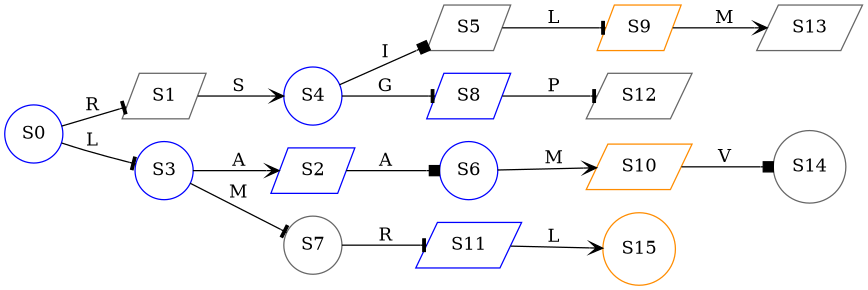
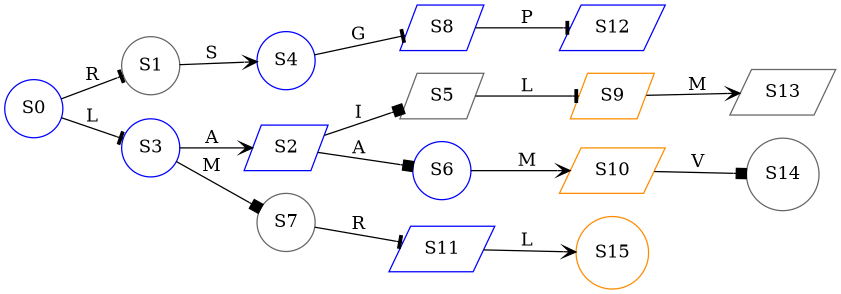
  strict digraph {
    rankdir=LR
    node [color=blue shape=circle]
    edge [arrowhead=tee]
-   S1 [color=gray40 shape=parallelogram]
+   S1 [color=gray40]
    S0
    S3
    S4
    S2 [shape=parallelogram]
    S5 [color=gray40 shape=parallelogram]
    S6
    S7 [color=gray40]
    S8 [shape=parallelogram]
    S9 [color=darkorange shape=parallelogram]
    S10 [color=darkorange shape=parallelogram]
    S11 [shape=parallelogram]
-   S12 [color=gray40 shape=parallelogram]
+   S12 [shape=parallelogram]
    S13 [color=gray40 shape=parallelogram]
    S14 [color=gray40]
    S15 [color=darkorange]
    S1 -> S4 [arrowhead=vee label=S]
    S0 -> S1 [label=R]
    S0 -> S3 [label=L]
    S3 -> S2 [arrowhead=vee label=A]
-   S3 -> S7 [label=M]
+   S3 -> S7 [arrowhead=box label=M]
    S4 -> S8 [label=G]
-   S4 -> S5 [arrowhead=box label=I]
+   S2 -> S5 [arrowhead=box label=I]
    S2 -> S6 [arrowhead=box label=A]
    S5 -> S9 [label=L]
    S6 -> S10 [arrowhead=vee label=M]
    S7 -> S11 [label=R]
    S8 -> S12 [label=P]
    S9 -> S13 [arrowhead=vee label=M]
    S10 -> S14 [arrowhead=box label=V]
    S11 -> S15 [arrowhead=vee label=L]
  }
